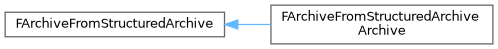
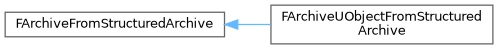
  digraph {
    rankdir=LR
    node [color=grey40 fillcolor=white fontname=Helvetica fontsize=10 shape=box style=filled]
    n1 [height=0.2 label=FArchiveFromStructuredArchive width=0.4]
-   n2 [height=0.2 label="FArchiveFromStructuredArchive\lArchive" width=0.4]
+   n2 [height=0.2 label="FArchiveUObjectFromStructured\lArchive" width=0.4]
    n1 -> n2 [color=steelblue1 dir=back fontname=Helvetica fontsize=10 labelfontname=Helvetica labelfontsize=10 style=solid]
  }
